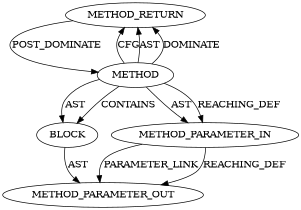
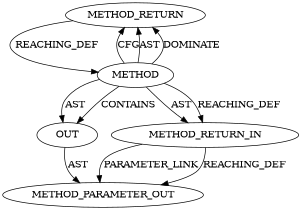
  digraph {
    node [CODE="<empty>" EVALUATION_STRATEGY=BY_VALUE ORDER=1 TYPE_FULL_NAME=ANY]
    n1 [CODE=RET ORDER=2 label=METHOD_RETURN]
    n2 [AST_PARENT_FULL_NAME="<global>" AST_PARENT_TYPE=NAMESPACE_BLOCK FILENAME="<empty>" FULL_NAME="<operator>.addressOf" IS_EXTERNAL=true NAME="<operator>.addressOf" ORDER=0 label=METHOD EVALUATION_STRATEGY="" TYPE_FULL_NAME=""]
-   n3 [ARGUMENT_INDEX=1 label=BLOCK EVALUATION_STRATEGY=""]
-   n4 [CODE=p1 INDEX=1 IS_VARIADIC=false NAME=p1 label=METHOD_PARAMETER_IN]
+   n3 [ARGUMENT_INDEX=1 label=OUT EVALUATION_STRATEGY=""]
+   n4 [CODE=p1 INDEX=1 IS_VARIADIC=false NAME=p1 label=METHOD_RETURN_IN]
    n5 [CODE=p1 INDEX=1 IS_VARIADIC=false NAME=p1 label=METHOD_PARAMETER_OUT]
-   n1 -> n2 [label=POST_DOMINATE]
+   n1 -> n2 [label=REACHING_DEF]
    n2 -> n1 [label=CFG]
    n2 -> n1 [label=AST]
    n2 -> n1 [label=DOMINATE]
    n2 -> n3 [label=AST]
    n2 -> n3 [label=CONTAINS]
    n2 -> n4 [label=AST]
    n2 -> n4 [label=REACHING_DEF]
    n3 -> n5 [label=AST]
    n4 -> n5 [label=PARAMETER_LINK]
    n4 -> n5 [VARIABLE=p1 label=REACHING_DEF]
  }
